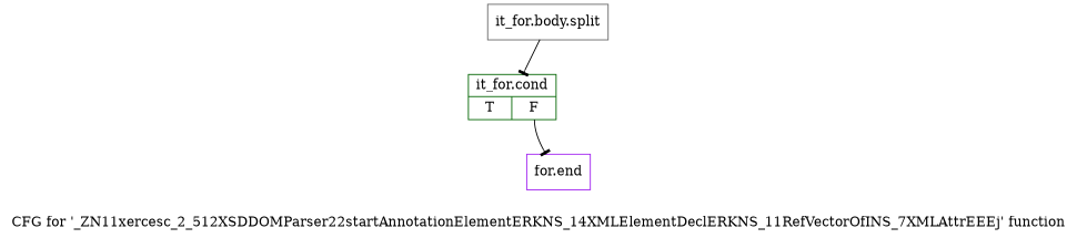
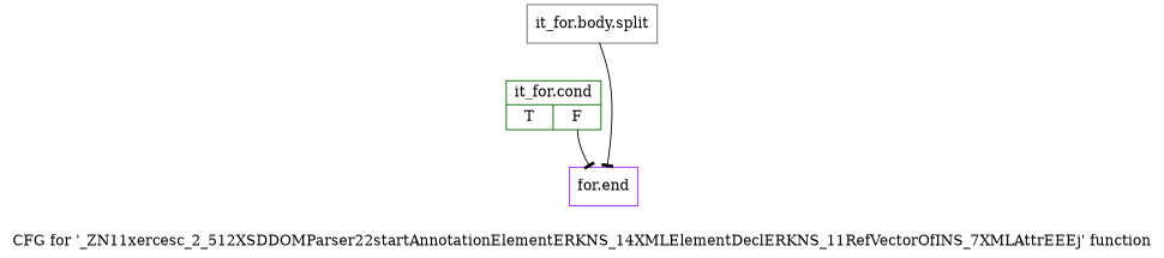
  digraph {
    label="CFG for '_ZN11xercesc_2_512XSDDOMParser22startAnnotationElementERKNS_14XMLElementDeclERKNS_11RefVectorOfINS_7XMLAttrEEEj' function"
    node [shape=record]
    edge [arrowhead=tee]
    n1 [color=darkgreen label="{it_for.cond|{<s0>T|<s1>F}}"]
    n2 [color=purple label="{for.end}"]
    n3 [color=gray40 label="{it_for.body.split}"]
    n1 -> n2 [tailport=s1]
-   n3 -> n1
+   n3 -> n2
  }
